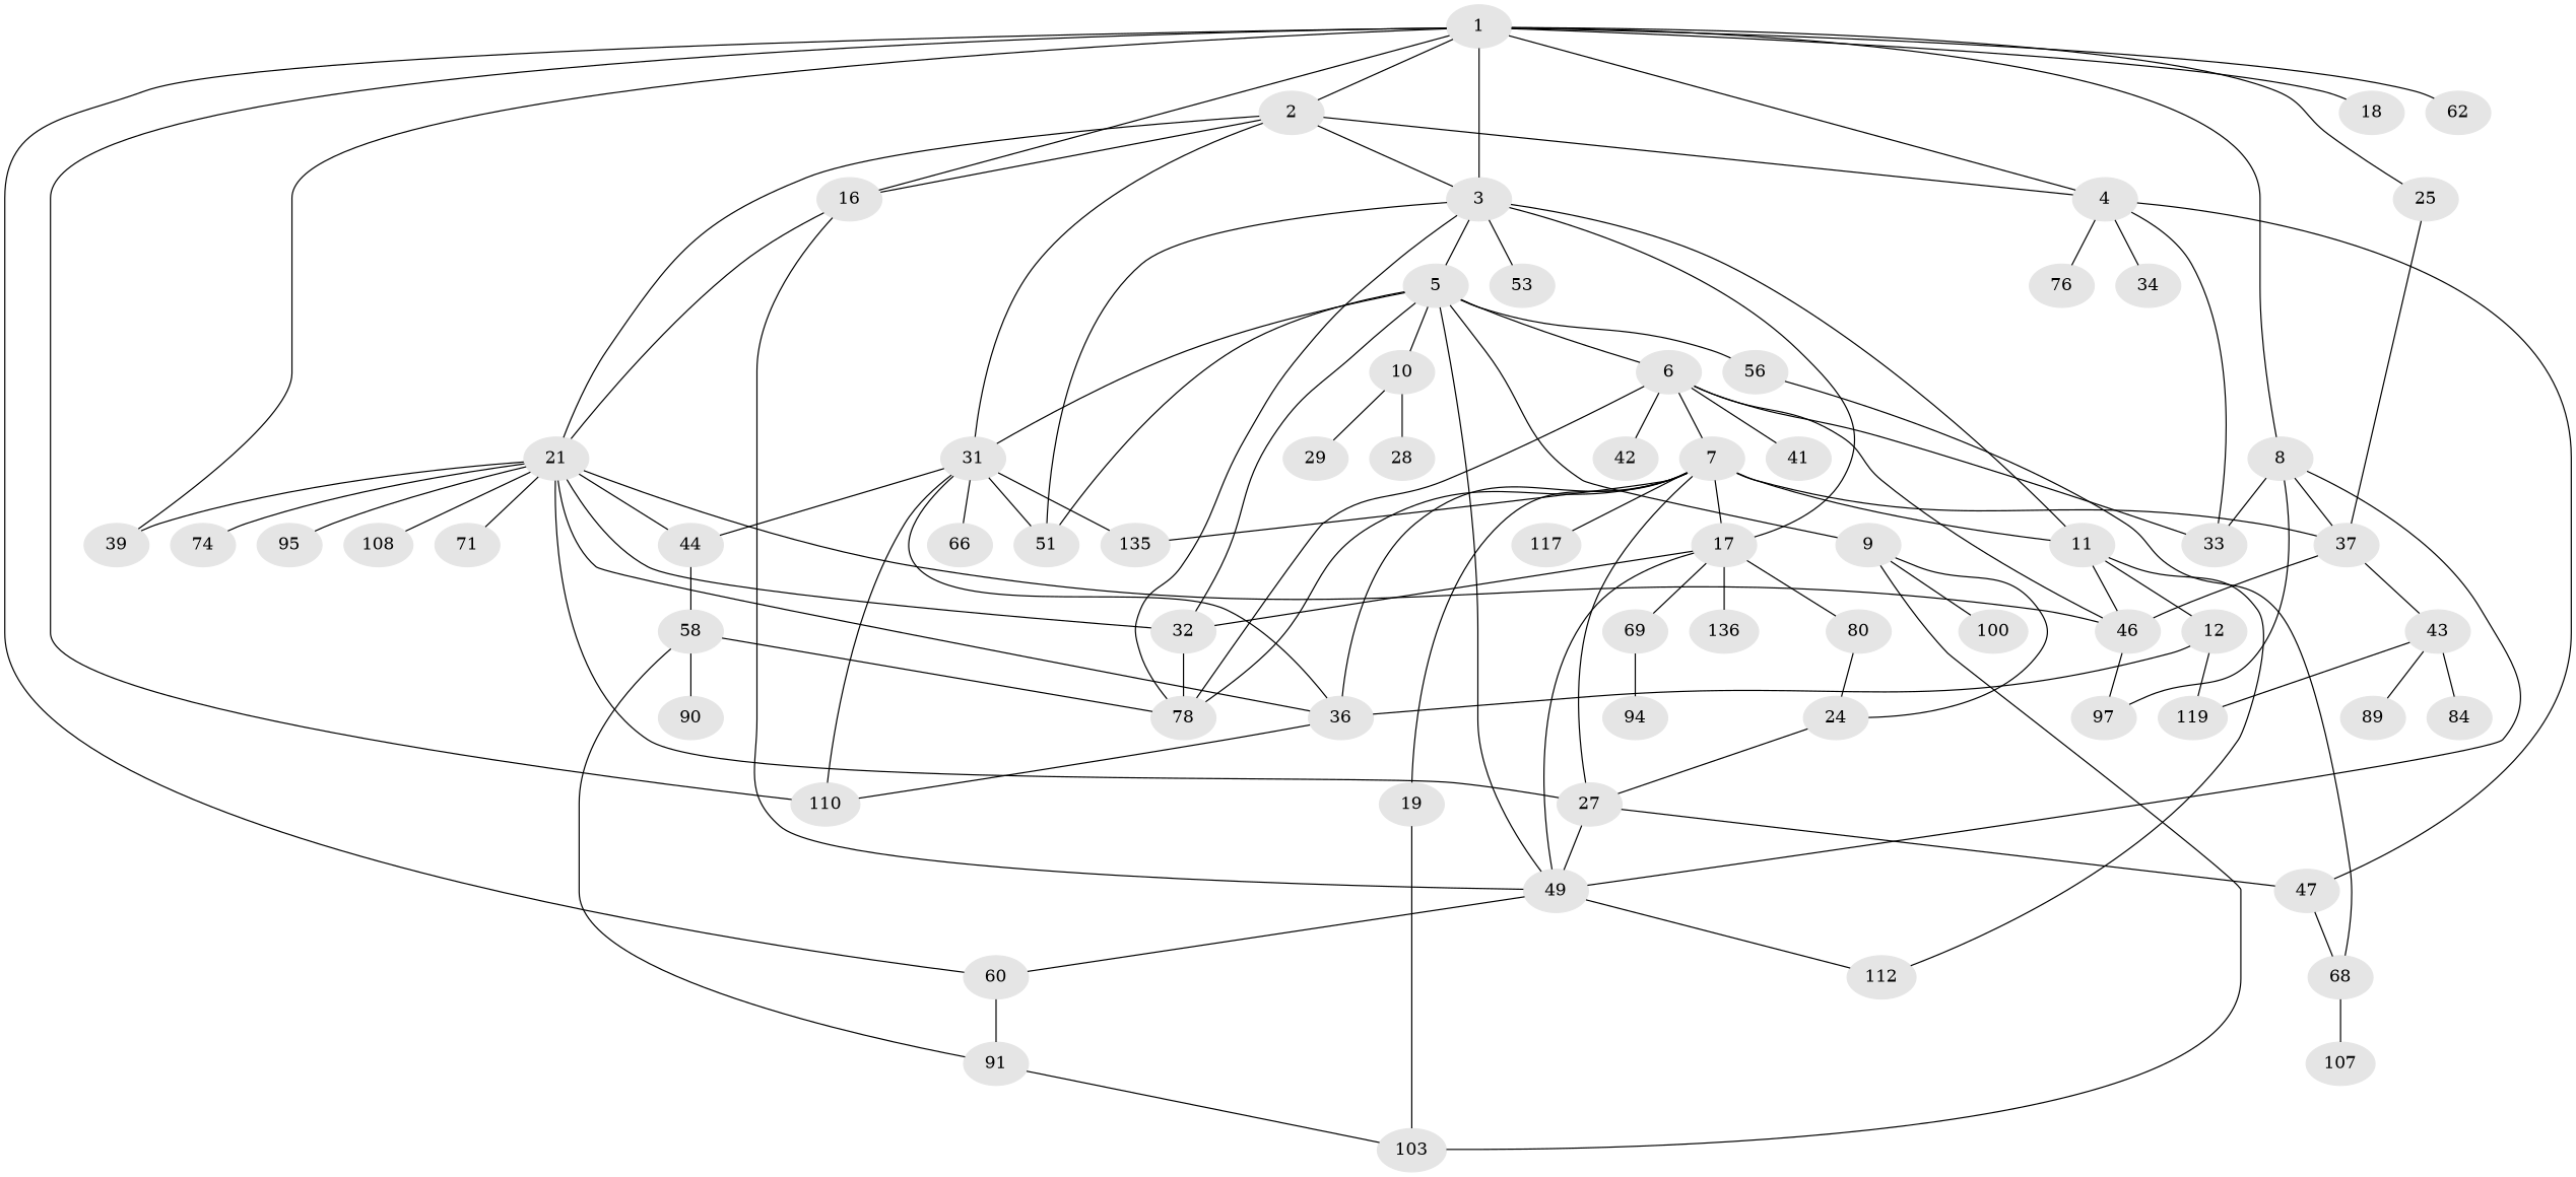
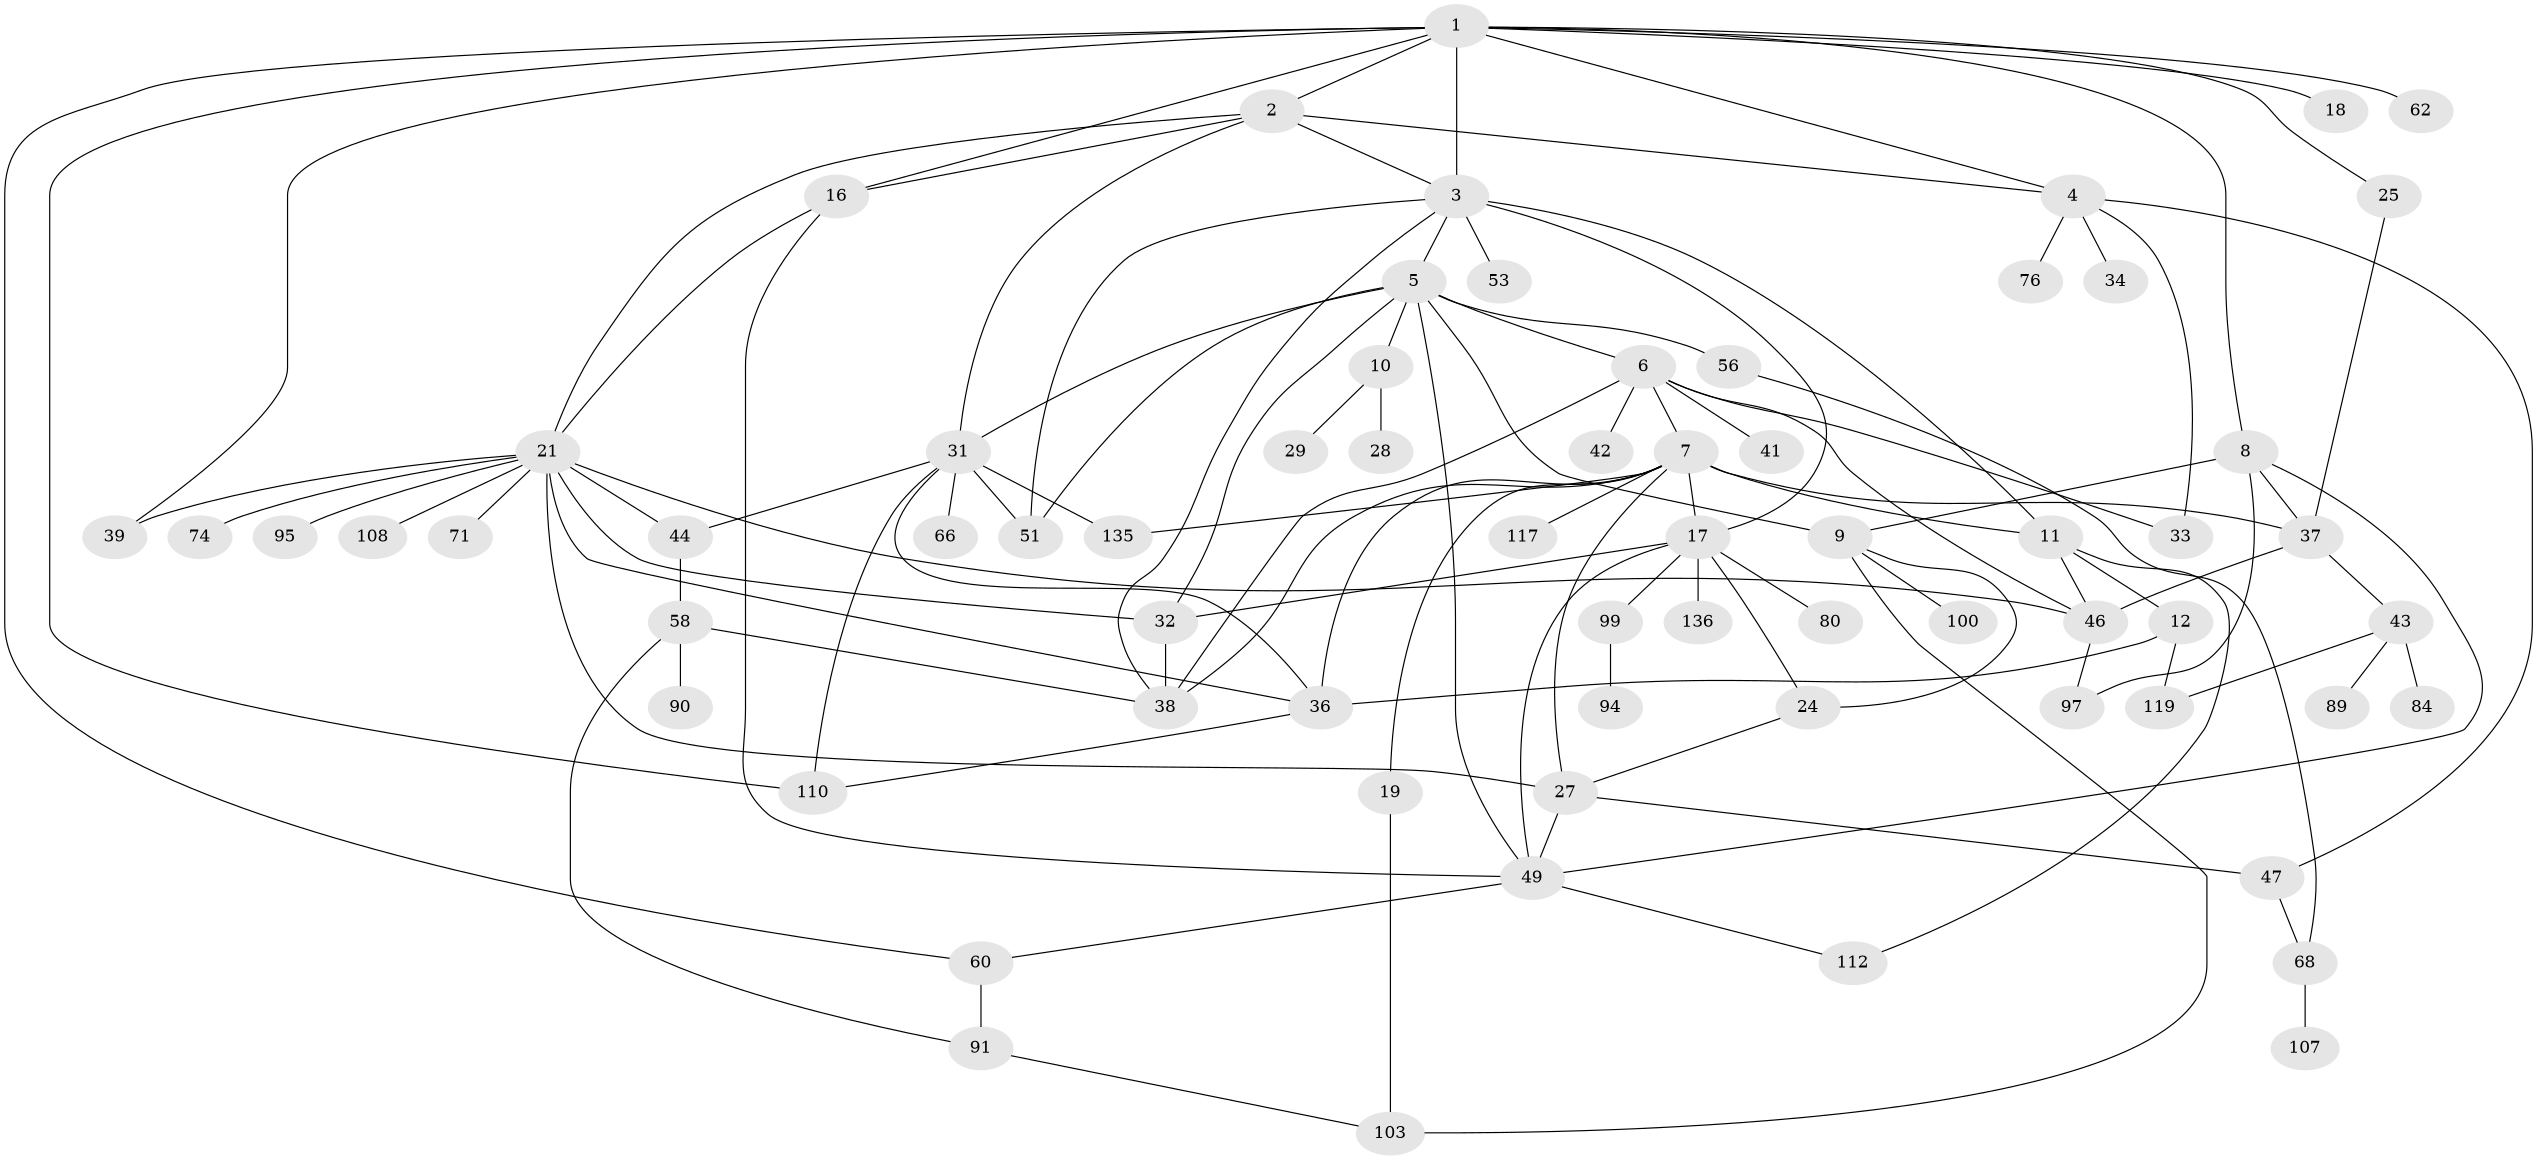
  graph {
    node [color=gray90 style=filled]
    1
    2
    3 [super="+20"]
    4
    8 [super="+92+55"]
    16 [super="+77"]
    18
    25
    39
    60 [super="+109+118"]
    62
    110 [super="+129"]
    21 [super="+105+98+26"]
    31 [super="+40+50+106"]
    5 [super="+14+99+125"]
    11 [super="+81"]
    17 [super="+30"]
    51 [super="+121"]
    53
-   78 [super="+115+133"]
+   78 [super="+115+133" label=38]
    33 [super="+122+38"]
    34
    47
    76
    9 [super="+15"]
    49 [super="+96"]
    37 [super="+127+54"]
    97
    91
    32 [super="+45"]
    44 [super="+124"]
    46 [super="+93+61"]
    27
    36 [super="+86+67"]
    71
    74 [super="+126"]
    95
    108
    135
    66
    6 [super="+101+88"]
    10 [super="+64"]
    56
    12 [super="+52+113"]
    112
    24 [super="+35+87"]
-   69
+   69 [label=99]
    80
    136
    68
    7 [super="+13+22"]
    41
    42
    100
    103
    28 [super="+120"]
    29
    58 [super="+63"]
    19
    117
    43
    119 [super="+128"]
    94
    84
    89
    90
    107
    1 -- 2
    1 -- 3
    1 -- 4
    1 -- 8
    1 -- 16
    1 -- 18
    1 -- 25
    1 -- 39
    1 -- 60
    1 -- 62
    1 -- 110
    2 -- 3
    2 -- 4
    2 -- 16
    2 -- 21
    2 -- 31
    3 -- 5
    3 -- 11
    3 -- 17 [weight=2]
    3 -- 51
    3 -- 53
    3 -- 78
    4 -- 33
    4 -- 34
    4 -- 47
    4 -- 76
-   8 -- 33
+   8 -- 9
    8 -- 49
    8 -- 37
    8 -- 97
    16 -- 21
    16 -- 49
    25 -- 37
    60 -- 91
    21 -- 39
    21 -- 32
    21 -- 44
    21 -- 46
    21 -- 27
    21 -- 36
    21 -- 71
    21 -- 74
    21 -- 95
    21 -- 108
    31 -- 110
    31 -- 51
    31 -- 44
    31 -- 36
    31 -- 135
    31 -- 66
    5 -- 31
    5 -- 51
    5 -- 9
    5 -- 49
    5 -- 32
    5 -- 6
    5 -- 10 [weight=2]
    5 -- 56 [weight=2]
    11 -- 46
    11 -- 12
    11 -- 112
    17 -- 49
    17 -- 32
-   80 -- 24
+   17 -- 24
    17 -- 69
    17 -- 80
    17 -- 136
    47 -- 68
    9 -- 24
    9 -- 100
    9 -- 103
    49 -- 60
    49 -- 112
    37 -- 46
    37 -- 43
    91 -- 103
    32 -- 78
    44 -- 58
    46 -- 97
    27 -- 47
    27 -- 49 [weight=2]
    36 -- 110
    6 -- 78
    6 -- 33
    6 -- 46
    6 -- 7
    6 -- 41
    6 -- 42
    10 -- 28
    10 -- 29
    56 -- 68
    12 -- 36
    12 -- 119
    24 -- 27
    69 -- 94
    68 -- 107
    7 -- 11
    7 -- 17
    7 -- 78
    7 -- 37
    7 -- 27 [weight=2]
    7 -- 36
    7 -- 135
    7 -- 19
    7 -- 117
    58 -- 78
    58 -- 91
    58 -- 90
    19 -- 103
    43 -- 119
    43 -- 84
    43 -- 89
  }
